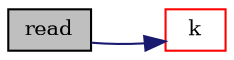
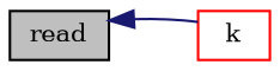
  digraph {
    rankdir=LR
    fontname="DejaVu Serif"
    node [fontname="DejaVu Serif" fontsize=10 shape=record]
    n1 [color=black fillcolor=grey75 fontcolor=black height=0.2 label=read style=filled width=0.4]
    n2 [color=red height=0.2 label=k width=0.4]
-   n1 -> n2 [color=midnightblue fontname="DejaVu Serif" fontsize=10 labelfontname=FreeSans labelfontsize=10 style=solid]
+   n2 -> n1 [color=midnightblue fontname="DejaVu Serif" fontsize=10 labelfontname=FreeSans labelfontsize=10 style=solid]
  }
